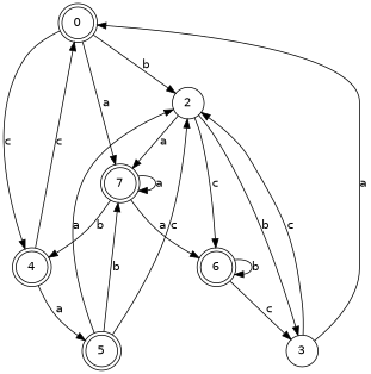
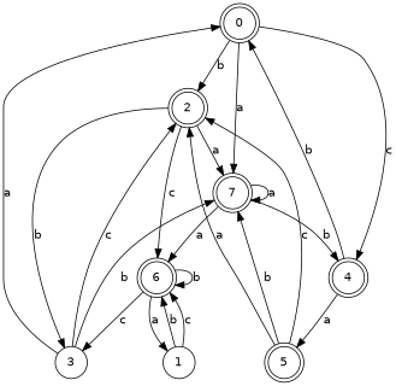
  digraph {
    fontname="DejaVu Sans"
    rankdir=TB
    node [color=black fillcolor=white fontname="DejaVu Sans" shape=doublecircle style="rounded,filled"]
    edge [fontname="DejaVu Sans"]
    n1 [label=0 style=filled]
-   n2 [label=2 shape=circle]
+   n2 [label=2]
    n3 [label=4]
    n4 [label=7]
    n5 [label=6]
    n6 [label=3 shape=circle style=filled]
    n7 [label=5]
+   n8 [label=1 shape=circle style=filled]
    n1 -> n2 [label=b]
    n1 -> n3 [label=c]
    n1 -> n4 [label=a]
    n2 -> n4 [label=a]
    n2 -> n5 [label=c]
    n2 -> n6 [label=b]
-   n3 -> n1 [label=c]
+   n3 -> n1 [label=b]
    n3 -> n7 [label=a]
    n4 -> n3 [label=b]
    n4 -> n4 [label=a]
    n4 -> n5 [label=a]
    n5 -> n5 [label=b]
    n5 -> n6 [label=c]
+   n5 -> n8 [label=a]
    n6 -> n1 [label=a]
    n6 -> n2 [label=c]
+   n6 -> n4 [label=b]
    n7 -> n2 [label=a]
    n7 -> n2 [label=c]
    n7 -> n4 [label=b]
+   n8 -> n5 [label=b]
+   n8 -> n5 [label=c]
  }
